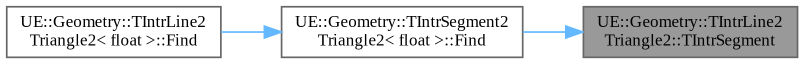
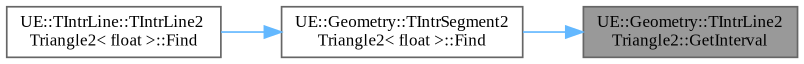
  digraph {
    fontname="Liberation Serif"
    rankdir=RL
    node [color=grey40 fillcolor=white fontname="Liberation Serif" fontsize=10 shape=box style=filled]
    edge [color=steelblue1 dir=back fontname="Liberation Serif" fontsize=10 labelfontname=Helvetica labelfontsize=10 style=solid]
-   n1 [color=gray40 fillcolor=grey60 fontcolor=black height=0.2 label="UE::Geometry::TIntrLine2\lTriangle2::TIntrSegment" width=0.4]
+   n1 [color=gray40 fillcolor=grey60 fontcolor=black height=0.2 label="UE::Geometry::TIntrLine2\lTriangle2::GetInterval" width=0.4]
    n2 [height=0.2 label="UE::Geometry::TIntrSegment2\lTriangle2\< float \>::Find" width=0.4]
-   n3 [height=0.2 label="UE::Geometry::TIntrLine2\lTriangle2\< float \>::Find" width=0.4]
+   n3 [height=0.2 label="UE::TIntrLine::TIntrLine2\lTriangle2\< float \>::Find" width=0.4]
    n1 -> n2
    n2 -> n3
  }
